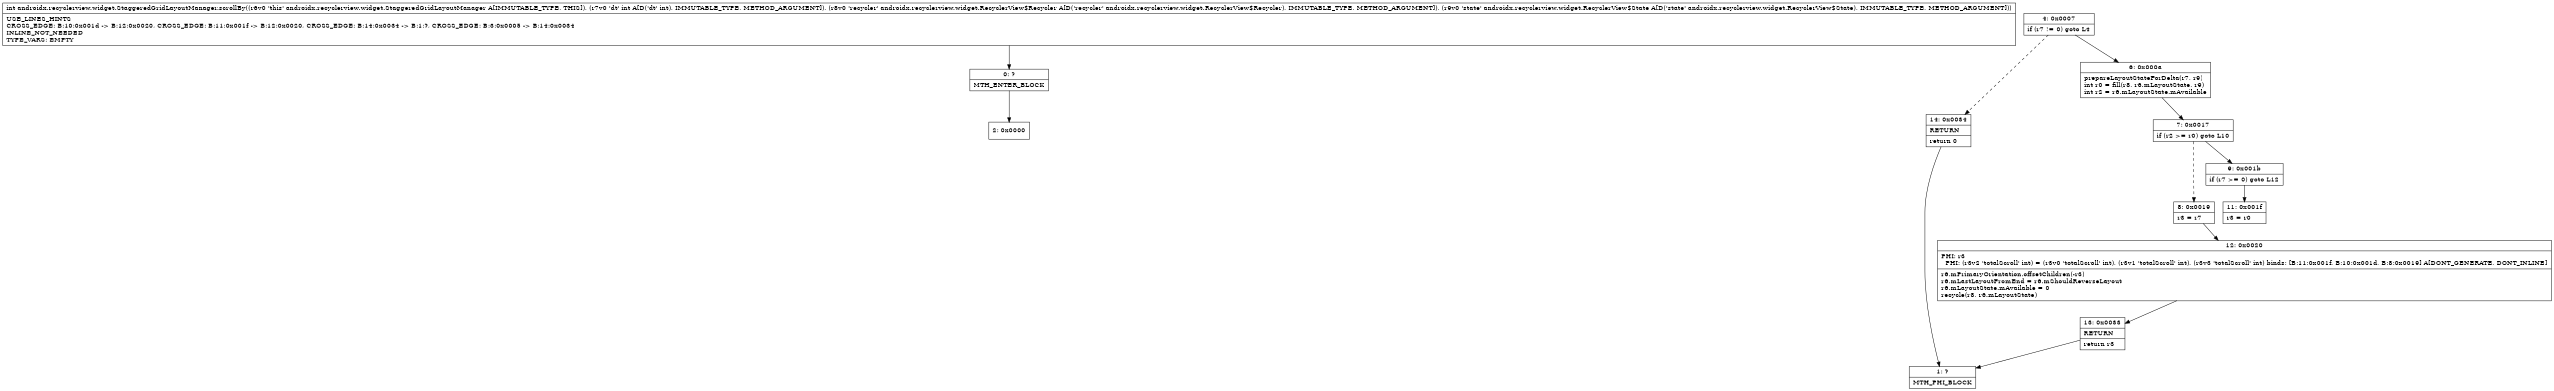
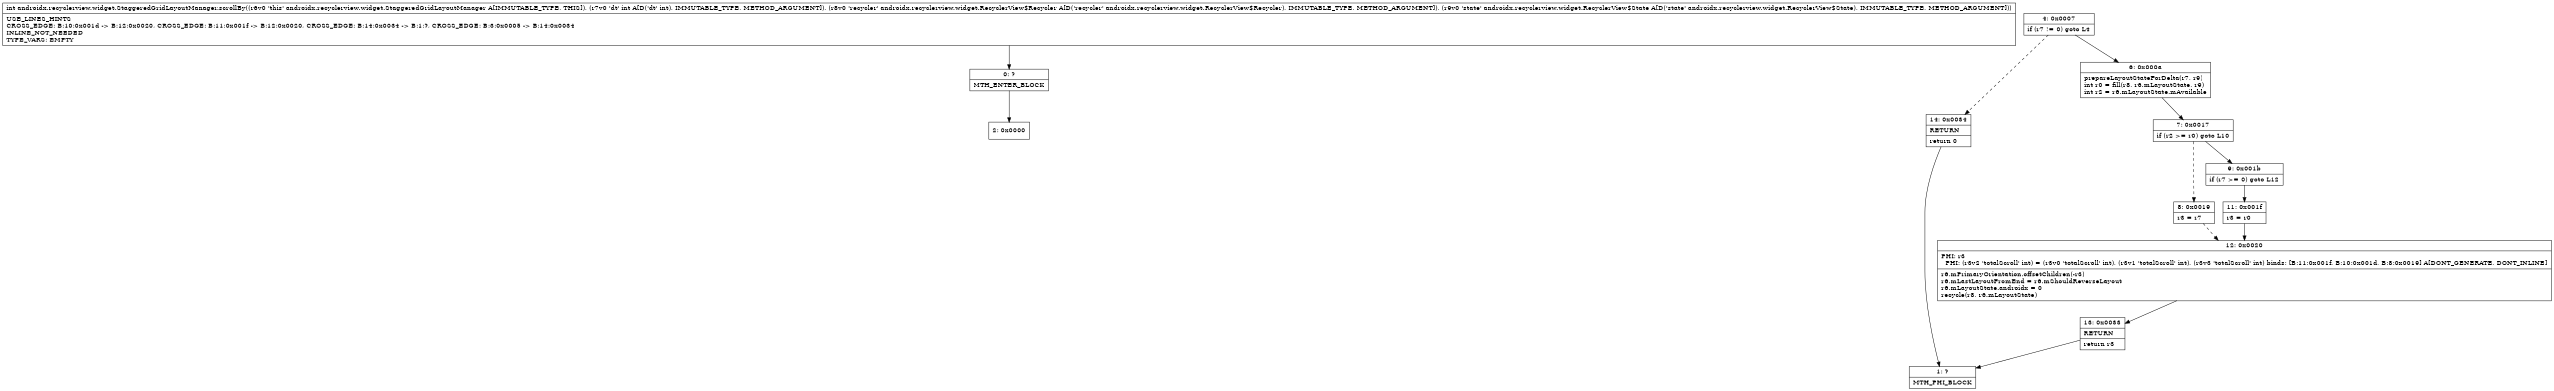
  digraph {
    node [shape=record]
    n1 [label="{0\:\ ?|MTH_ENTER_BLOCK\l}"]
    n2 [label="{2\:\ 0x0000}"]
    n3 [label="{4\:\ 0x0007|if (r7 != 0) goto L4\l}"]
    n4 [label="{14\:\ 0x0034|RETURN\l|return 0\l}"]
    n5 [label="{6\:\ 0x000a|prepareLayoutStateForDelta(r7, r9)\lint r0 = fill(r8, r6.mLayoutState, r9)\lint r2 = r6.mLayoutState.mAvailable\l}"]
    n6 [label="{1\:\ ?|MTH_PHI_BLOCK\l}"]
    n7 [label="{7\:\ 0x0017|if (r2 \>= r0) goto L10\l}"]
    n8 [label="{8\:\ 0x0019|r3 = r7\l}"]
    n9 [label="{9\:\ 0x001b|if (r7 \>= 0) goto L12\l}"]
-   n10 [label="{12\:\ 0x0020|PHI: r3 \l  PHI: (r3v2 'totalScroll' int) = (r3v0 'totalScroll' int), (r3v1 'totalScroll' int), (r3v3 'totalScroll' int) binds: [B:11:0x001f, B:10:0x001d, B:8:0x0019] A[DONT_GENERATE, DONT_INLINE]\l|r6.mPrimaryOrientation.offsetChildren(\-r3)\lr6.mLastLayoutFromEnd = r6.mShouldReverseLayout\lr6.mLayoutState.mAvailable = 0\lrecycle(r8, r6.mLayoutState)\l}"]
+   n10 [label="{12\:\ 0x0020|PHI: r3 \l  PHI: (r3v2 'totalScroll' int) = (r3v0 'totalScroll' int), (r3v1 'totalScroll' int), (r3v3 'totalScroll' int) binds: [B:11:0x001f, B:10:0x001d, B:8:0x0019] A[DONT_GENERATE, DONT_INLINE]\l|r6.mPrimaryOrientation.offsetChildren(\-r3)\lr6.mLastLayoutFromEnd = r6.mShouldReverseLayout\lr6.mLayoutState.androidx = 0\lrecycle(r8, r6.mLayoutState)\l}"]
    n11 [label="{11\:\ 0x001f|r3 = r0\l}"]
    n12 [label="{13\:\ 0x0033|RETURN\l|return r3\l}"]
    n13 [label="{int androidx.recyclerview.widget.StaggeredGridLayoutManager.scrollBy((r6v0 'this' androidx.recyclerview.widget.StaggeredGridLayoutManager A[IMMUTABLE_TYPE, THIS]), (r7v0 'dt' int A[D('dt' int), IMMUTABLE_TYPE, METHOD_ARGUMENT]), (r8v0 'recycler' androidx.recyclerview.widget.RecyclerView$Recycler A[D('recycler' androidx.recyclerview.widget.RecyclerView$Recycler), IMMUTABLE_TYPE, METHOD_ARGUMENT]), (r9v0 'state' androidx.recyclerview.widget.RecyclerView$State A[D('state' androidx.recyclerview.widget.RecyclerView$State), IMMUTABLE_TYPE, METHOD_ARGUMENT]))  | USE_LINES_HINTS\lCROSS_EDGE: B:10:0x001d \-\> B:12:0x0020, CROSS_EDGE: B:11:0x001f \-\> B:12:0x0020, CROSS_EDGE: B:14:0x0034 \-\> B:1:?, CROSS_EDGE: B:3:0x0005 \-\> B:14:0x0034\lINLINE_NOT_NEEDED\lTYPE_VARS: EMPTY\l}"]
    n1 -> n2
    n3 -> n4 [style=dashed]
    n3 -> n5
    n4 -> n6
    n5 -> n7
    n7 -> n8 [style=dashed]
    n7 -> n9
-   n8 -> n10
+   n8 -> n10 [style=dashed]
    n9 -> n11
    n10 -> n12
+   n11 -> n10
    n12 -> n6
    n13 -> n1
  }
